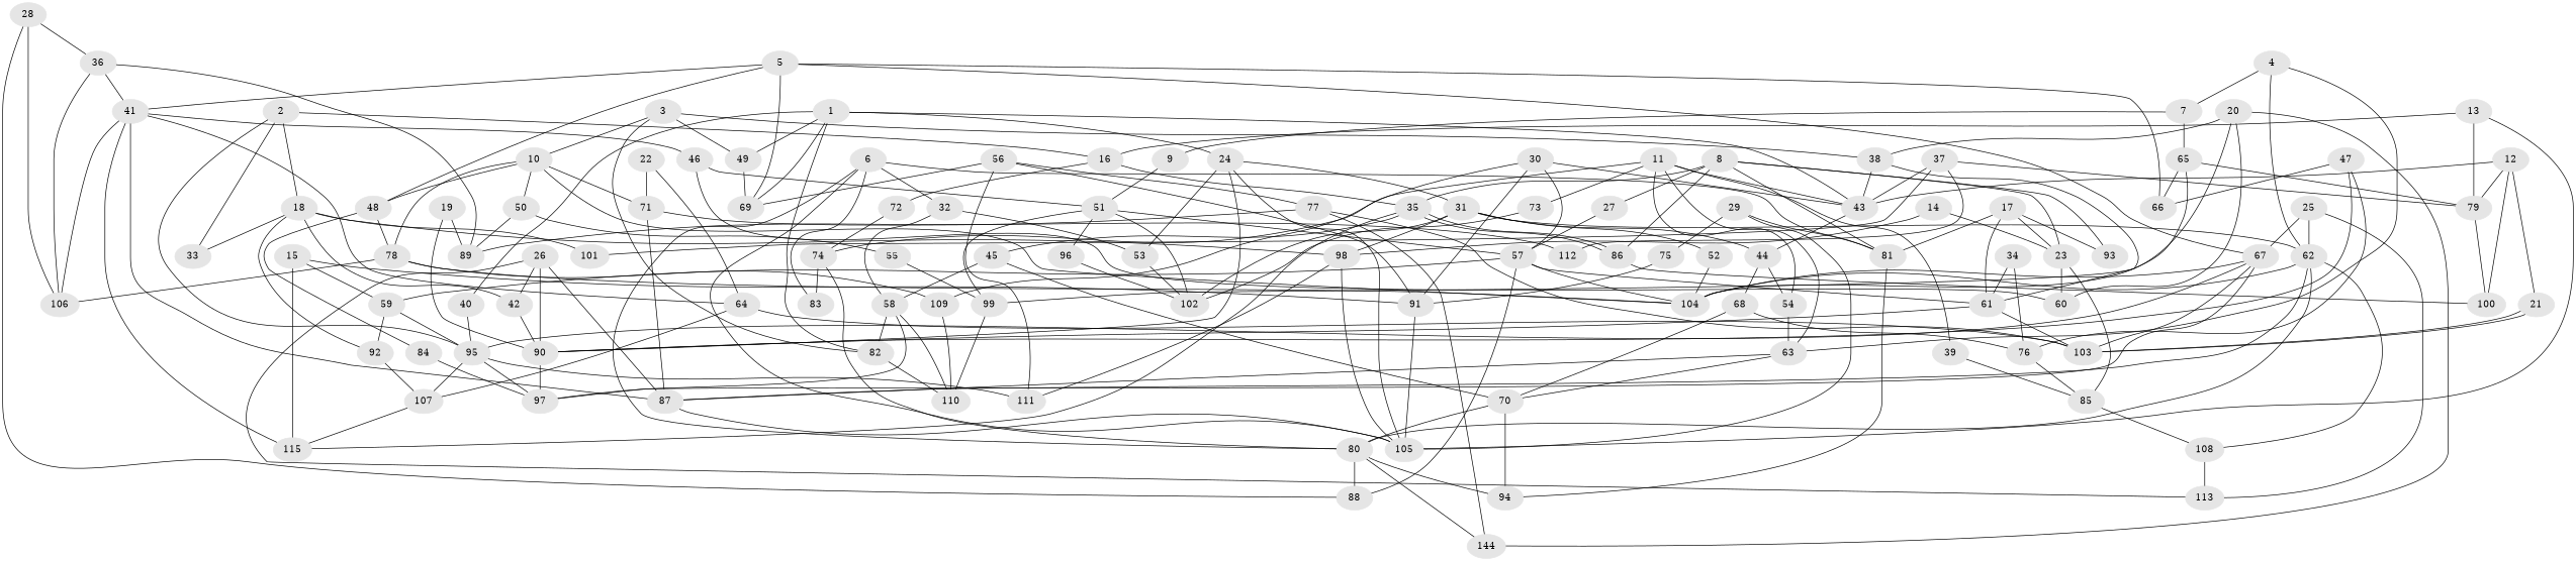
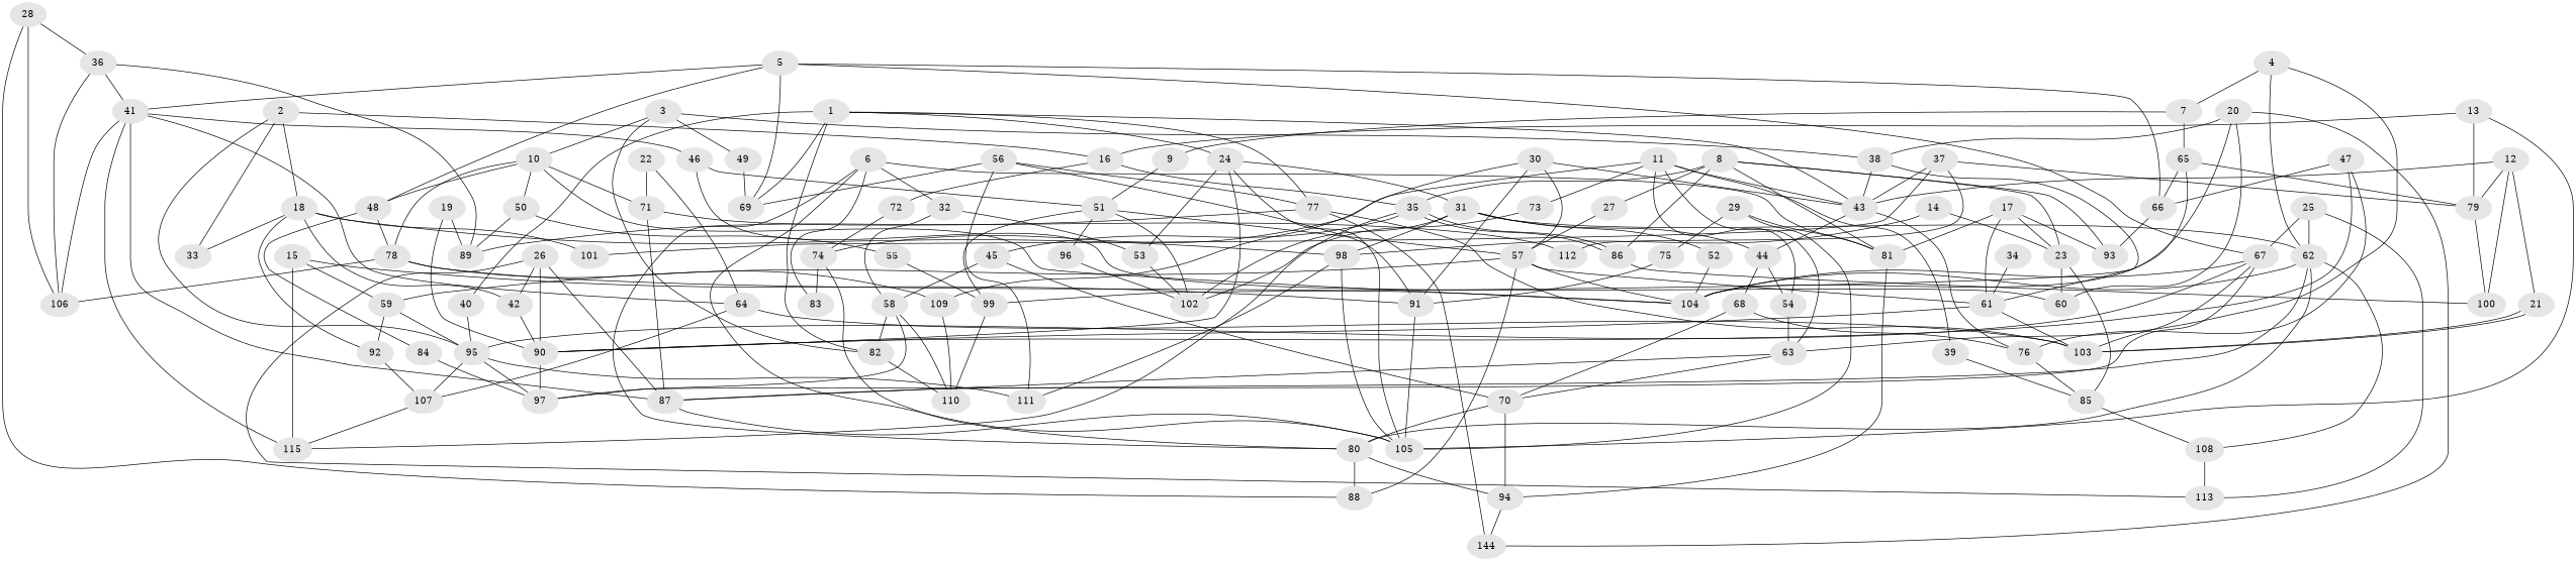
  graph {
    node [color=gray90 style=filled]
    1
    24
    40
    43
    49
    69
    82
    105
    90
    31
    53
    95
    44
    110
    2
    16
    18
    33
    35
    72
    98
    42
    92
    101
    111
    97
    107
    3
    10
    38
    48
    50
    71
    78
    104
    61
    4
    7
    62
    63
    9
    65
    80
    87
    108
    70
    5
    41
    66
    67
    115
    64
    106
    46
    84
    93
    103
    6
    32
    81
    83
    58
    88
    94
    51
    79
    8
    23
    27
    86
    60
    85
    57
    45
    100
    99
    102
    96
    89
    55
    112
    109
    11
    39
    54
    73
    74
    12
    21
    13
    14
    15
    59
    91
    17
    19
    20
    n98 [label=144]
    22
    52
    25
    113
    26
    28
    36
    29
    75
    30
    68
    34
    76
    37
    47
    56
    77
    1 -- 24
    1 -- 40
    1 -- 43
-   1 -- 49
+   1 -- 77
    1 -- 69
    1 -- 82
    24 -- 105
    24 -- 90
    24 -- 31
    24 -- 53
    40 -- 95
    43 -- 44
    49 -- 69
    82 -- 110
    90 -- 97
    31 -- 44
    31 -- 98
    31 -- 62
    31 -- 102
    31 -- 52
    53 -- 102
    95 -- 111
    95 -- 97
    95 -- 107
    44 -- 54
    44 -- 68
    2 -- 95
    2 -- 16
    2 -- 18
    2 -- 33
    16 -- 35
    16 -- 72
    18 -- 33
    18 -- 98
    18 -- 42
    18 -- 92
    18 -- 101
    35 -- 115
    35 -- 86
    35 -- 86
    35 -- 45
    72 -- 74
    98 -- 105
    98 -- 111
    42 -- 90
    92 -- 107
    107 -- 115
    3 -- 49
    3 -- 82
    3 -- 10
    3 -- 38
    10 -- 48
    10 -- 50
    10 -- 71
    10 -- 78
    10 -- 104
    38 -- 43
    38 -- 61
    48 -- 78
    48 -- 84
    50 -- 89
    50 -- 55
    71 -- 87
    71 -- 112
    78 -- 104
    78 -- 106
    78 -- 109
    61 -- 90
    61 -- 103
    4 -- 7
    4 -- 62
    4 -- 63
    7 -- 9
    7 -- 65
    62 -- 104
    62 -- 80
    62 -- 87
    62 -- 108
    63 -- 87
    63 -- 70
    9 -- 51
    65 -- 104
    65 -- 66
    65 -- 79
    80 -- 88
    80 -- 94
    87 -- 105
    108 -- 113
    70 -- 80
    70 -- 94
    5 -- 69
    5 -- 48
    5 -- 41
    5 -- 66
    5 -- 67
    41 -- 87
    41 -- 115
    41 -- 64
    41 -- 106
    41 -- 46
+   66 -- 93
    67 -- 95
    67 -- 97
    67 -- 104
    67 -- 103
    64 -- 107
    64 -- 103
    46 -- 51
    46 -- 60
    84 -- 97
    6 -- 105
    6 -- 80
    6 -- 32
    6 -- 81
    6 -- 83
    32 -- 53
    32 -- 58
    81 -- 94
    58 -- 82
    58 -- 110
    58 -- 97
-   80 -- n98
+   94 -- n98
    51 -- 57
    51 -- 99
    51 -- 102
    51 -- 96
    79 -- 100
    8 -- 35
    8 -- 93
    8 -- 81
    8 -- 23
    8 -- 27
    8 -- 86
    23 -- 60
    23 -- 85
    27 -- 57
    86 -- 100
    85 -- 108
    57 -- 104
    57 -- 61
    57 -- 88
    57 -- 59
    45 -- 70
    45 -- 58
    99 -- 110
    96 -- 102
    55 -- 99
    109 -- 110
    11 -- 43
    11 -- 63
    11 -- 39
    11 -- 54
    11 -- 73
    11 -- 74
    39 -- 85
    54 -- 63
    73 -- 102
    74 -- 80
    74 -- 83
    12 -- 43
    12 -- 79
    12 -- 100
    12 -- 21
    21 -- 103
    21 -- 103
    13 -- 105
    13 -- 16
    13 -- 79
    14 -- 98
    14 -- 23
    15 -- 115
    15 -- 59
    15 -- 91
    59 -- 95
    59 -- 92
    91 -- 105
    17 -- 61
    17 -- 93
    17 -- 81
    17 -- 23
    19 -- 90
    19 -- 89
    20 -- 38
    20 -- 60
    20 -- 99
    20 -- n98
    22 -- 71
    22 -- 64
    52 -- 104
    25 -- 62
    25 -- 67
    25 -- 113
    26 -- 90
    26 -- 42
    26 -- 87
    26 -- 113
    28 -- 106
    28 -- 88
    28 -- 36
    36 -- 41
    36 -- 106
    36 -- 89
    29 -- 105
    29 -- 81
    29 -- 75
    75 -- 91
    30 -- 43
    30 -- 57
    30 -- 109
    30 -- 91
    68 -- 70
    68 -- 76
    34 -- 61
-   34 -- 76
+   43 -- 76
    76 -- 85
    37 -- 43
    37 -- 101
    37 -- 79
    37 -- 112
    47 -- 90
    47 -- 66
    47 -- 76
    56 -- 69
    56 -- 111
    56 -- 91
    56 -- 77
    77 -- 103
    77 -- 89
    77 -- n98
  }
